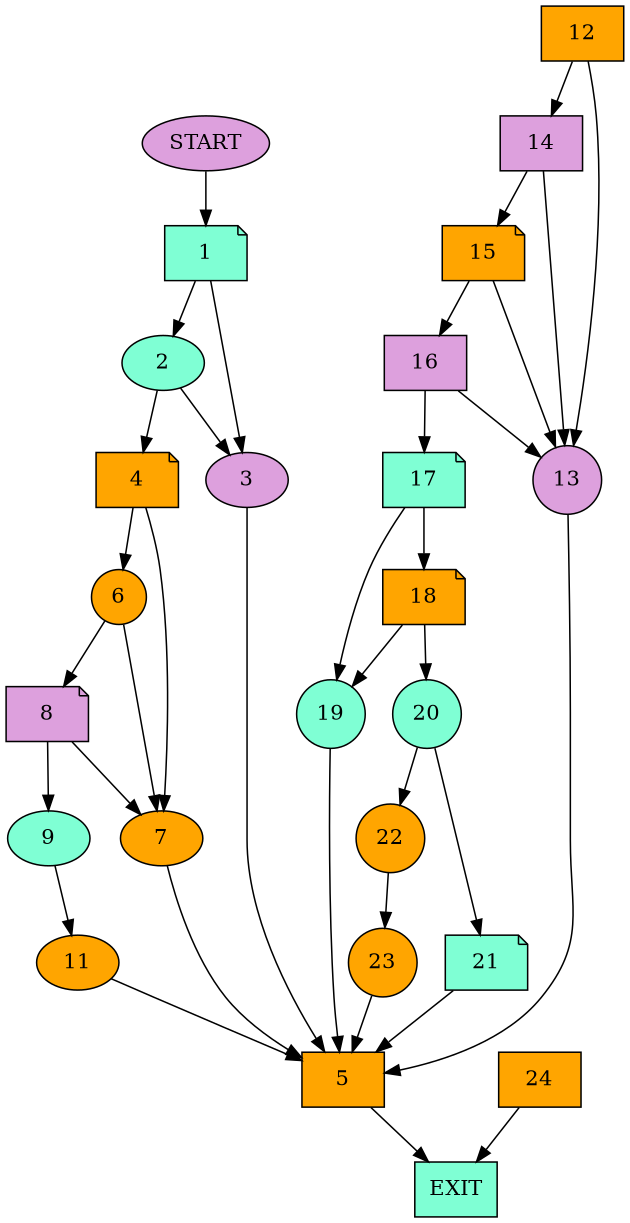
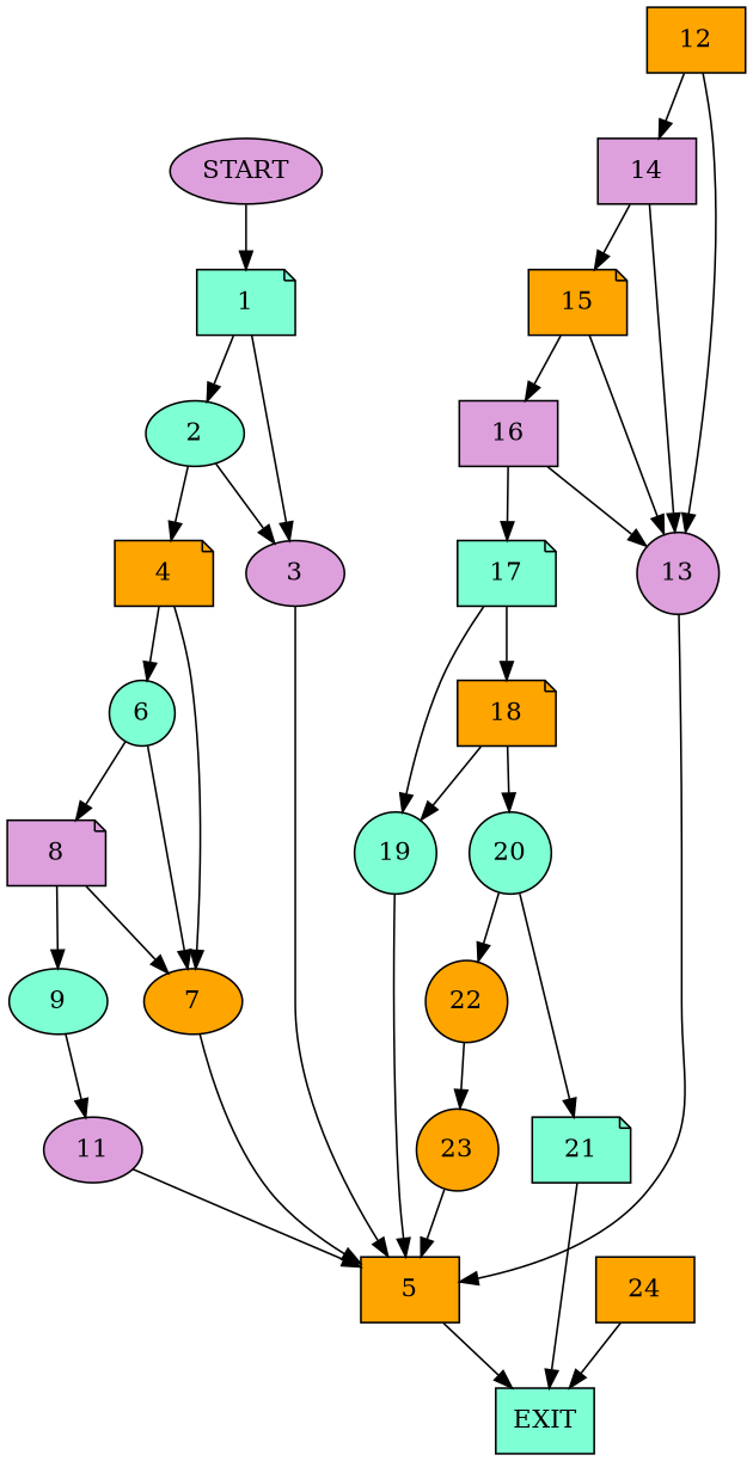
  digraph {
    fontname="DejaVu Serif"
    node [fillcolor=aquamarine fontname="DejaVu Serif" shape=note style=filled]
    edge [fontname="DejaVu Serif"]
    n1 [fillcolor=plum label=START shape=ellipse]
    1
    2 [shape=ellipse]
    3 [fillcolor=plum shape=ellipse]
    n5 [label=EXIT shape=box]
    4 [fillcolor=orange]
    5 [fillcolor=orange shape=box]
-   6 [fillcolor=orange shape=circle]
+   6 [shape=circle]
    7 [fillcolor=orange shape=ellipse]
    8 [fillcolor=plum]
    9 [shape=ellipse]
-   11 [fillcolor=orange shape=ellipse]
+   11 [fillcolor=plum shape=ellipse]
    12 [fillcolor=orange shape=box]
    13 [fillcolor=plum shape=circle]
    14 [fillcolor=plum shape=box]
    15 [fillcolor=orange]
    16 [fillcolor=plum shape=box]
    17
    18 [fillcolor=orange]
    19 [shape=circle]
    20 [shape=circle]
    21
    22 [fillcolor=orange shape=circle]
    23 [fillcolor=orange shape=circle]
    24 [fillcolor=orange shape=box]
    n1 -> 1
    1 -> 2
    1 -> 3
    2 -> 3
    2 -> 4
    3 -> 5
    4 -> 6
    4 -> 7
    5 -> n5
    6 -> 7
    6 -> 8
    7 -> 5
    8 -> 7
    8 -> 9
    9 -> 11
    11 -> 5
    12 -> 13
    12 -> 14
    13 -> 5
    14 -> 13
    14 -> 15
    15 -> 13
    15 -> 16
    16 -> 13
    16 -> 17
    17 -> 18
    17 -> 19
    18 -> 19
    18 -> 20
    19 -> 5
    20 -> 21
    20 -> 22
-   21 -> 5
+   21 -> n5
    22 -> 23
    23 -> 5
    24 -> n5
  }
